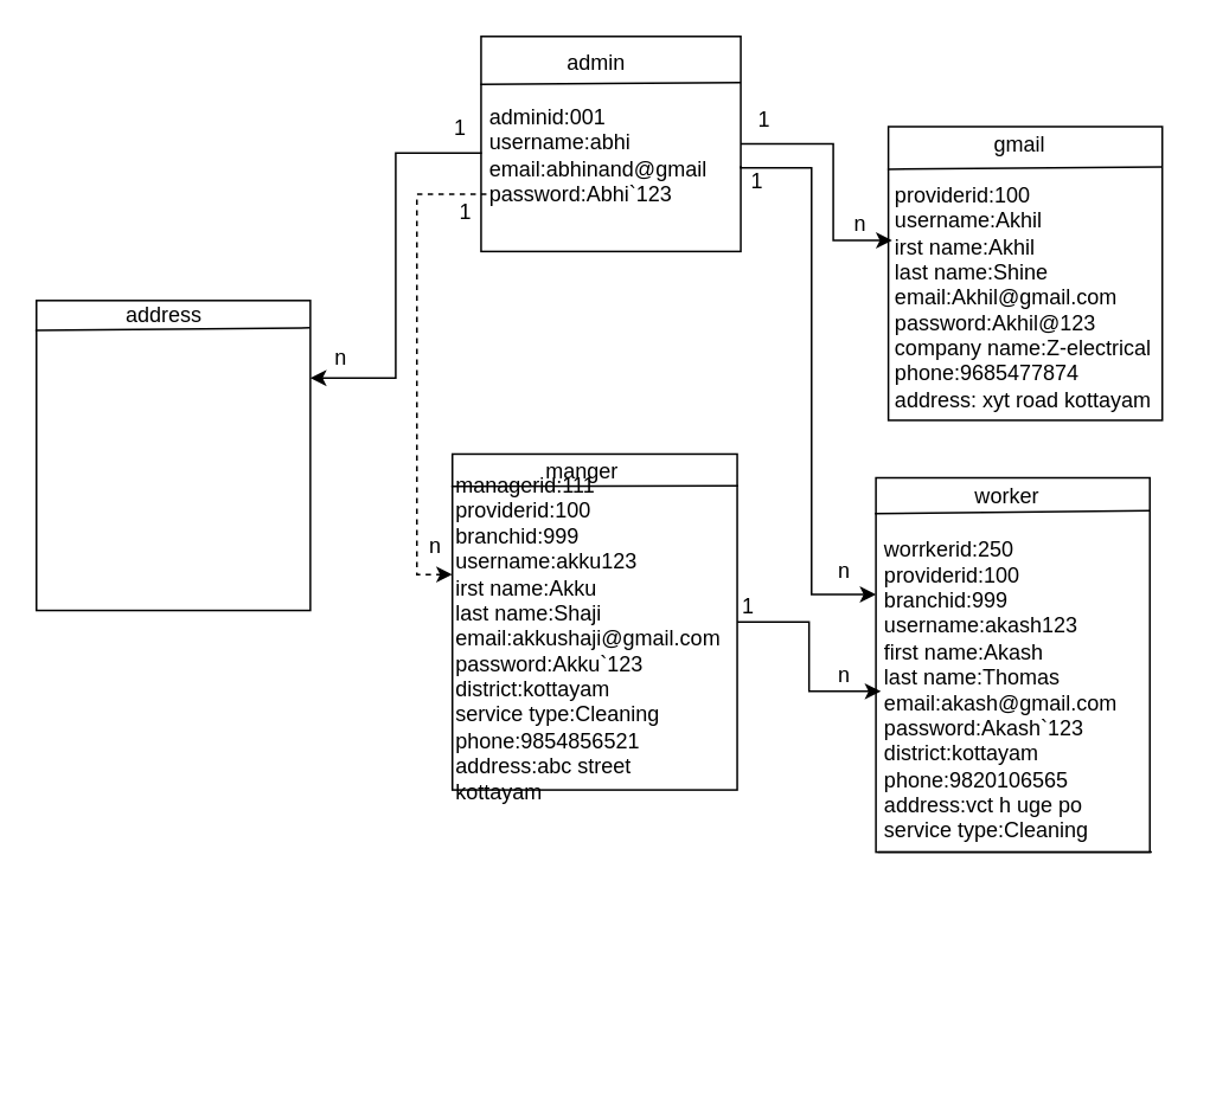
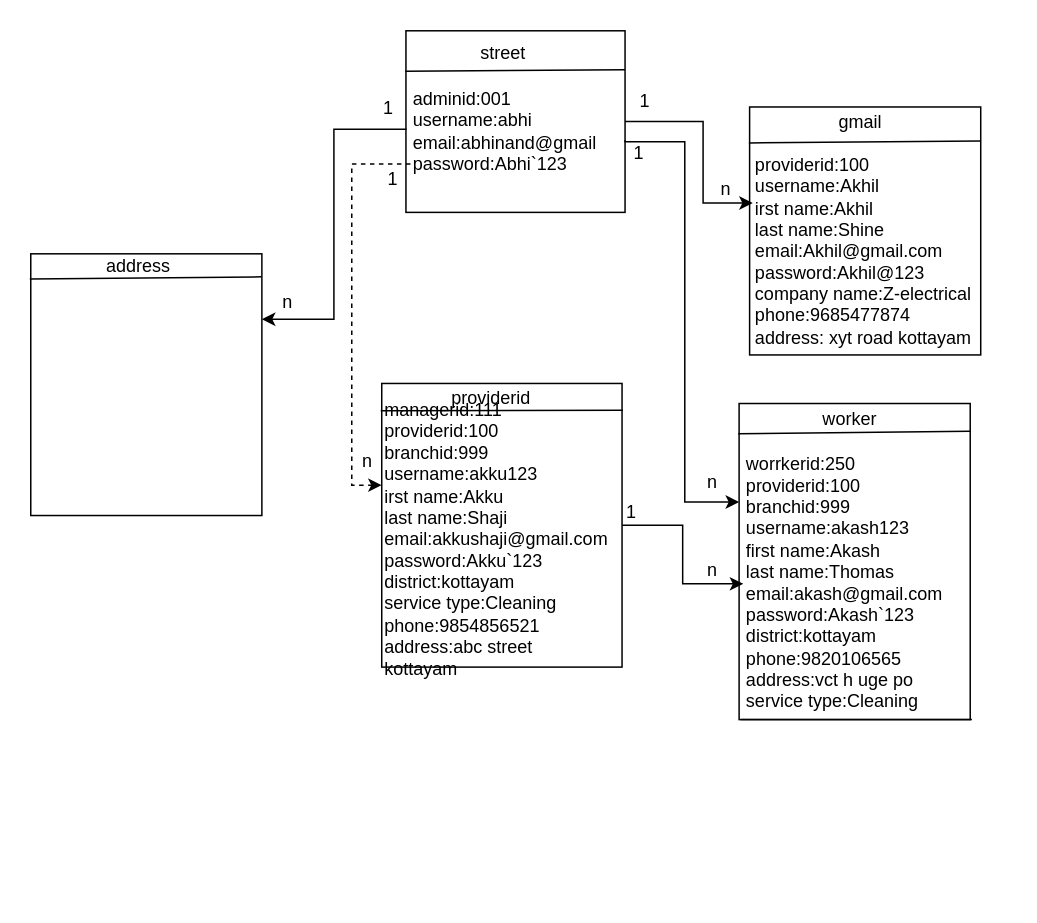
  <mxCell id="0" />
  <mxCell id="1" parent="0" />
  <mxCell id="2" value="" style="group" parent="1" vertex="1" connectable="0"><mxGeometry x="270" y="20" width="146" height="237" as="geometry" /></mxCell>
  <mxCell id="3" value="" style="rounded=0;whiteSpace=wrap;html=1;" parent="2" vertex="1"><mxGeometry width="146" height="121" as="geometry" /></mxCell>
  <mxCell id="4" value="" style="endArrow=none;html=1;rounded=0;exitX=-0.004;exitY=0.096;exitDx=0;exitDy=0;entryX=0.999;entryY=0.088;entryDx=0;entryDy=0;entryPerimeter=0;exitPerimeter=0;" parent="2" edge="1"><mxGeometry width="50" height="50" relative="1" as="geometry"><mxPoint x="-0.434" y="26.966" as="sourcePoint" /><mxPoint x="146.004" y="25.998" as="targetPoint" /></mxGeometry></mxCell>
- <mxCell id="5" value="admin" style="text;html=1;strokeColor=none;fillColor=none;align=center;verticalAlign=middle;whiteSpace=wrap;rounded=0;" parent="2" vertex="1"><mxGeometry x="35" width="60" height="30" as="geometry" /></mxCell>
+ <mxCell id="5" value="street" style="text;html=1;strokeColor=none;fillColor=none;align=center;verticalAlign=middle;whiteSpace=wrap;rounded=0;" parent="2" vertex="1"><mxGeometry x="35" width="60" height="30" as="geometry" /></mxCell>
  <mxCell id="6" value="adminid:001&lt;br&gt;username:abhi&lt;br&gt;email:abhinand@gmail&lt;br&gt;password:Abhi`123" style="text;html=1;strokeColor=none;fillColor=none;align=left;verticalAlign=middle;whiteSpace=wrap;rounded=0;" parent="2" vertex="1"><mxGeometry x="3" y="22" width="116" height="89" as="geometry" /></mxCell>
  <mxCell id="7" value="" style="group" parent="1" vertex="1" connectable="0"><mxGeometry x="499" y="68" width="170" height="168" as="geometry" /></mxCell>
  <mxCell id="8" value="" style="rounded=0;whiteSpace=wrap;html=1;container=0;" parent="7" vertex="1"><mxGeometry y="2.772" width="154" height="165.228" as="geometry" /></mxCell>
  <mxCell id="9" value="" style="endArrow=none;html=1;rounded=0;exitX=-0.004;exitY=0.096;exitDx=0;exitDy=0;entryX=0.999;entryY=0.088;entryDx=0;entryDy=0;entryPerimeter=0;exitPerimeter=0;" parent="7" edge="1"><mxGeometry width="50" height="50" relative="1" as="geometry"><mxPoint x="-0.466" y="26.724" as="sourcePoint" /><mxPoint x="153.996" y="25.402" as="targetPoint" /></mxGeometry></mxCell>
  <mxCell id="10" value="gmail" style="text;html=1;strokeColor=none;fillColor=none;align=center;verticalAlign=middle;whiteSpace=wrap;rounded=0;container=0;" parent="7" vertex="1"><mxGeometry x="39.632" width="67.941" height="25.407" as="geometry" /></mxCell>
  <mxCell id="11" value="providerid:100&lt;br&gt;username:Akhil&lt;br&gt;irst name:Akhil&lt;br style=&quot;border-color: var(--border-color);&quot;&gt;last name:Shine&lt;br&gt;email:Akhil@gmail.com&lt;br&gt;password:Akhil@123&lt;br&gt;company name:Z-electrical&lt;br&gt;phone:9685477874&lt;br&gt;address: xyt road kottayam" style="text;html=1;strokeColor=none;fillColor=none;align=left;verticalAlign=middle;whiteSpace=wrap;rounded=0;container=0;" parent="7" vertex="1"><mxGeometry x="2.1" y="35" width="167.9" height="127" as="geometry" /></mxCell>
  <mxCell id="12" value="" style="group" parent="1" vertex="1" connectable="0"><mxGeometry x="492" y="263" width="154" height="329.519" as="geometry" /></mxCell>
  <mxCell id="13" value="" style="rounded=0;whiteSpace=wrap;html=1;" parent="12" vertex="1"><mxGeometry y="5.36" width="154" height="210.64" as="geometry" /></mxCell>
  <mxCell id="14" value="" style="endArrow=none;html=1;rounded=0;exitX=-0.004;exitY=0.096;exitDx=0;exitDy=0;entryX=0.999;entryY=0.088;entryDx=0;entryDy=0;entryPerimeter=0;exitPerimeter=0;" parent="12" source="13" target="13" edge="1"><mxGeometry width="50" height="50" relative="1" as="geometry"><mxPoint x="490.309" y="393.647" as="sourcePoint" /><mxPoint x="152.868" y="65.981" as="targetPoint" /></mxGeometry></mxCell>
  <mxCell id="15" value="" style="endArrow=none;html=1;rounded=0;entryX=1;entryY=0.5;entryDx=0;entryDy=0;exitX=0;exitY=0.5;exitDx=0;exitDy=0;" parent="12" edge="1"><mxGeometry width="50" height="50" relative="1" as="geometry"><mxPoint x="1.13" y="216.005" as="sourcePoint" /><mxPoint x="155.13" y="216.005" as="targetPoint" /></mxGeometry></mxCell>
  <mxCell id="16" value="" style="group" parent="12" vertex="1" connectable="0"><mxGeometry x="1.13" width="151.74" height="329.519" as="geometry" /></mxCell>
  <mxCell id="17" value="worker" style="text;html=1;strokeColor=none;fillColor=none;align=center;verticalAlign=middle;whiteSpace=wrap;rounded=0;" parent="16" vertex="1"><mxGeometry x="38.502" y="-9" width="67.941" height="49.15" as="geometry" /></mxCell>
  <mxCell id="18" value="worrkerid:250&lt;br&gt;providerid:100&lt;br style=&quot;border-color: var(--border-color);&quot;&gt;branchid:999&lt;br&gt;username:akash123&lt;br&gt;first name:Akash&lt;br style=&quot;border-color: var(--border-color);&quot;&gt;last name:Thomas&lt;br&gt;email:akash@gmail.com&lt;br&gt;password:Akash`123&lt;br&gt;district:kottayam&lt;br&gt;phone:9820106565&lt;br&gt;address:vct h uge po&lt;br&gt;service type:Cleaning" style="text;html=1;strokeColor=none;fillColor=none;align=left;verticalAlign=middle;whiteSpace=wrap;rounded=0;" parent="16" vertex="1"><mxGeometry x="1.67" y="53.001" width="141.6" height="144.91" as="geometry" /></mxCell>
  <mxCell id="19" value="" style="group" parent="1" vertex="1" connectable="0"><mxGeometry x="20" y="165" width="154.54" height="219" as="geometry" /></mxCell>
  <mxCell id="20" value="" style="rounded=0;whiteSpace=wrap;html=1;" parent="19" vertex="1"><mxGeometry y="3.61" width="154" height="174.39" as="geometry" /></mxCell>
  <mxCell id="21" value="" style="endArrow=none;html=1;rounded=0;exitX=-0.004;exitY=0.096;exitDx=0;exitDy=0;entryX=0.999;entryY=0.088;entryDx=0;entryDy=0;entryPerimeter=0;exitPerimeter=0;" parent="19" source="20" target="20" edge="1"><mxGeometry width="50" height="50" relative="1" as="geometry"><mxPoint x="490.309" y="265.257" as="sourcePoint" /><mxPoint x="152.868" y="44.461" as="targetPoint" /></mxGeometry></mxCell>
  <mxCell id="22" value="address" style="text;html=1;strokeColor=none;fillColor=none;align=center;verticalAlign=middle;whiteSpace=wrap;rounded=0;" parent="19" vertex="1"><mxGeometry x="38.002" y="-5" width="67.941" height="33.119" as="geometry" /></mxCell>
  <mxCell id="23" style="edgeStyle=orthogonalEdgeStyle;rounded=0;orthogonalLoop=1;jettySize=auto;html=1;" edge="1" parent="1"><mxGeometry relative="1" as="geometry"><mxPoint x="416" y="93" as="sourcePoint" /><mxPoint x="492" y="334" as="targetPoint" /><Array as="points"><mxPoint x="415.8" y="94" /><mxPoint x="455.8" y="94" /><mxPoint x="455.8" y="334" /></Array></mxGeometry></mxCell>
  <mxCell id="24" value="" style="edgeStyle=orthogonalEdgeStyle;rounded=0;orthogonalLoop=1;jettySize=auto;html=1;" edge="1" parent="1" source="25" target="18"><mxGeometry relative="1" as="geometry" /></mxCell>
  <mxCell id="25" value="" style="rounded=0;whiteSpace=wrap;html=1;" parent="1" vertex="1"><mxGeometry x="253.87" y="255" width="160.13" height="189" as="geometry" /></mxCell>
  <mxCell id="26" value="" style="endArrow=none;html=1;rounded=0;exitX=-0.004;exitY=0.096;exitDx=0;exitDy=0;entryX=1.003;entryY=0.094;entryDx=0;entryDy=0;entryPerimeter=0;exitPerimeter=0;" parent="1" source="25" target="25" edge="1"><mxGeometry width="50" height="50" relative="1" as="geometry"><mxPoint x="748.309" y="828.647" as="sourcePoint" /><mxPoint x="410.868" y="500.981" as="targetPoint" /></mxGeometry></mxCell>
- <mxCell id="27" value="manger" style="text;html=1;strokeColor=none;fillColor=none;align=center;verticalAlign=middle;whiteSpace=wrap;rounded=0;" parent="1" vertex="1"><mxGeometry x="293.132" y="240" width="67.941" height="49.15" as="geometry" /></mxCell>
+ <mxCell id="27" value="providerid" style="text;html=1;strokeColor=none;fillColor=none;align=center;verticalAlign=middle;whiteSpace=wrap;rounded=0;" parent="1" vertex="1"><mxGeometry x="293.132" y="240" width="67.941" height="49.15" as="geometry" /></mxCell>
  <mxCell id="28" value="managerid:111&lt;br&gt;providerid:100&lt;br&gt;branchid:999&lt;br&gt;username:akku123&lt;br&gt;irst name:Akku&lt;br style=&quot;border-color: var(--border-color);&quot;&gt;last name:Shaji&amp;nbsp;&lt;br&gt;email:akkushaji@gmail.com&lt;br&gt;password:Akku`123&lt;br&gt;district:kottayam&lt;br&gt;service type:Cleaning&lt;br&gt;phone:9854856521&lt;br&gt;address:abc street kottayam" style="text;html=1;strokeColor=none;fillColor=none;align=left;verticalAlign=middle;whiteSpace=wrap;rounded=0;" parent="1" vertex="1"><mxGeometry x="253.87" y="287" width="130.22" height="143" as="geometry" /></mxCell>
  <mxCell id="29" style="edgeStyle=orthogonalEdgeStyle;rounded=0;orthogonalLoop=1;jettySize=auto;html=1;entryX=1;entryY=0.25;entryDx=0;entryDy=0;exitX=0.003;exitY=0.542;exitDx=0;exitDy=0;exitPerimeter=0;" edge="1" parent="1" source="3" target="20"><mxGeometry relative="1" as="geometry"><mxPoint x="267" y="86" as="sourcePoint" /></mxGeometry></mxCell>
  <mxCell id="30" style="edgeStyle=orthogonalEdgeStyle;rounded=0;orthogonalLoop=1;jettySize=auto;html=1;exitX=0;exitY=0.75;exitDx=0;exitDy=0;entryX=0;entryY=0.25;entryDx=0;entryDy=0;dashed=1;" edge="1" parent="1" source="6" target="28"><mxGeometry relative="1" as="geometry" /></mxCell>
  <mxCell id="31" style="edgeStyle=orthogonalEdgeStyle;rounded=0;orthogonalLoop=1;jettySize=auto;html=1;entryX=0;entryY=0.25;entryDx=0;entryDy=0;" edge="1" parent="1" source="3" target="11"><mxGeometry relative="1" as="geometry"><Array as="points"><mxPoint x="468" y="81" /><mxPoint x="468" y="135" /></Array></mxGeometry></mxCell>
  <mxCell id="32" value="1" style="text;html=1;align=center;verticalAlign=middle;resizable=0;points=[];autosize=1;strokeColor=none;fillColor=none;" vertex="1" parent="1"><mxGeometry x="416.5" y="54" width="25" height="26" as="geometry" /></mxCell>
  <mxCell id="33" value="1" style="text;html=1;align=center;verticalAlign=middle;resizable=0;points=[];autosize=1;strokeColor=none;fillColor=none;" vertex="1" parent="1"><mxGeometry x="245" y="59" width="25" height="26" as="geometry" /></mxCell>
  <mxCell id="34" value="1" style="text;html=1;align=center;verticalAlign=middle;resizable=0;points=[];autosize=1;strokeColor=none;fillColor=none;" vertex="1" parent="1"><mxGeometry x="412" y="89" width="25" height="26" as="geometry" /></mxCell>
  <mxCell id="35" value="1" style="text;html=1;align=center;verticalAlign=middle;resizable=0;points=[];autosize=1;strokeColor=none;fillColor=none;" vertex="1" parent="1"><mxGeometry x="248" y="106" width="25" height="26" as="geometry" /></mxCell>
  <mxCell id="36" value="1" style="text;html=1;align=center;verticalAlign=middle;resizable=0;points=[];autosize=1;strokeColor=none;fillColor=none;" vertex="1" parent="1"><mxGeometry x="407" y="328" width="25" height="26" as="geometry" /></mxCell>
  <mxCell id="37" value="n&lt;br&gt;" style="text;html=1;align=center;verticalAlign=middle;resizable=0;points=[];autosize=1;strokeColor=none;fillColor=none;" vertex="1" parent="1"><mxGeometry x="470" y="113" width="25" height="26" as="geometry" /></mxCell>
  <mxCell id="38" value="n&lt;br&gt;" style="text;html=1;align=center;verticalAlign=middle;resizable=0;points=[];autosize=1;strokeColor=none;fillColor=none;" vertex="1" parent="1"><mxGeometry x="178" y="188" width="25" height="26" as="geometry" /></mxCell>
  <mxCell id="39" value="n&lt;br&gt;" style="text;html=1;align=center;verticalAlign=middle;resizable=0;points=[];autosize=1;strokeColor=none;fillColor=none;" vertex="1" parent="1"><mxGeometry x="461" y="308" width="25" height="26" as="geometry" /></mxCell>
  <mxCell id="40" value="n&lt;br&gt;" style="text;html=1;align=center;verticalAlign=middle;resizable=0;points=[];autosize=1;strokeColor=none;fillColor=none;" vertex="1" parent="1"><mxGeometry x="461" y="367" width="25" height="26" as="geometry" /></mxCell>
  <mxCell id="41" value="n&lt;br&gt;" style="text;html=1;align=center;verticalAlign=middle;resizable=0;points=[];autosize=1;strokeColor=none;fillColor=none;" vertex="1" parent="1"><mxGeometry x="231" y="294" width="25" height="26" as="geometry" /></mxCell>
